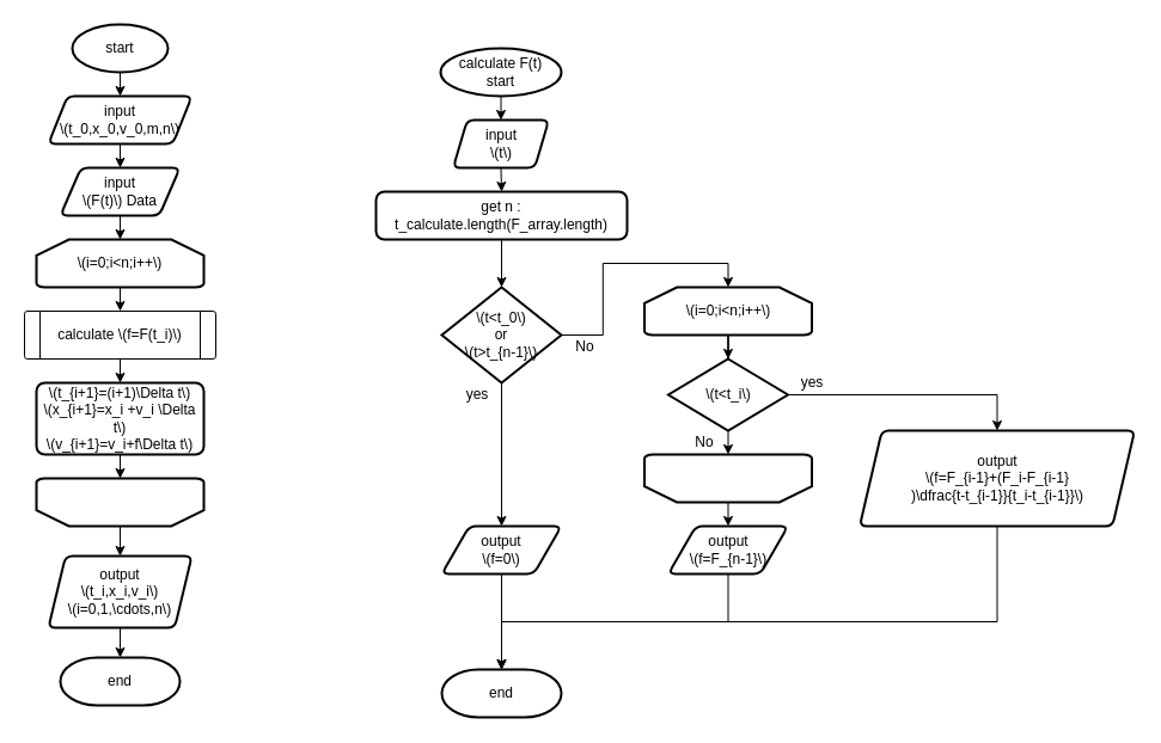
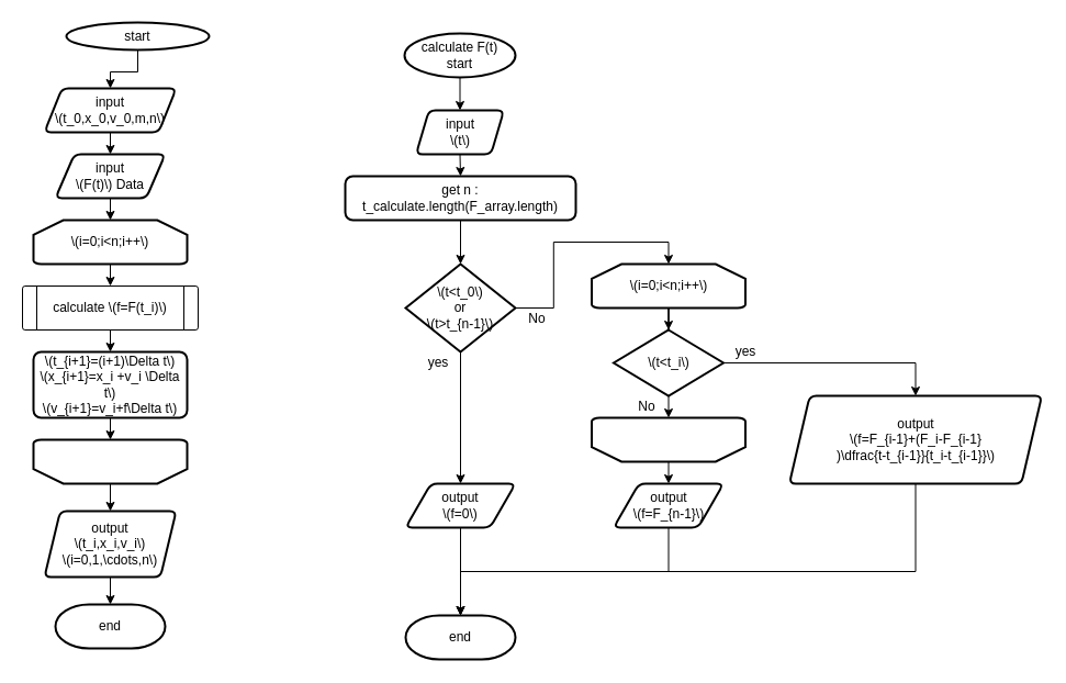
  <mxCell id="0" />
  <mxCell id="1" parent="0" />
  <mxCell id="2" style="edgeStyle=orthogonalEdgeStyle;rounded=0;orthogonalLoop=1;jettySize=auto;html=1;exitX=0.5;exitY=1;exitDx=0;exitDy=0;exitPerimeter=0;entryX=0.5;entryY=0;entryDx=0;entryDy=0;" edge="1" parent="1" source="3" target="5"><mxGeometry relative="1" as="geometry" /></mxCell>
- <mxCell id="3" value="start" style="strokeWidth=2;html=1;shape=mxgraph.flowchart.start_1;whiteSpace=wrap;" vertex="1" parent="1"><mxGeometry x="60" y="20" width="80" height="40" as="geometry" /></mxCell>
+ <mxCell id="3" value="start" style="strokeWidth=2;html=1;shape=mxgraph.flowchart.start_1;whiteSpace=wrap;" vertex="1" parent="1"><mxGeometry x="60" y="20" width="130" height="25" as="geometry" /></mxCell>
  <mxCell id="4" style="edgeStyle=orthogonalEdgeStyle;rounded=0;orthogonalLoop=1;jettySize=auto;html=1;exitX=0.5;exitY=1;exitDx=0;exitDy=0;entryX=0.5;entryY=0;entryDx=0;entryDy=0;" edge="1" parent="1" source="5" target="7"><mxGeometry relative="1" as="geometry" /></mxCell>
  <mxCell id="5" value="input&lt;br&gt;\(t_0,x_0,v_0,m,n\)" style="shape=parallelogram;html=1;strokeWidth=2;perimeter=parallelogramPerimeter;whiteSpace=wrap;rounded=1;arcSize=12;size=0.133;" vertex="1" parent="1"><mxGeometry x="40" y="80" width="120" height="40" as="geometry" /></mxCell>
  <mxCell id="6" style="edgeStyle=orthogonalEdgeStyle;rounded=0;orthogonalLoop=1;jettySize=auto;html=1;exitX=0.5;exitY=1;exitDx=0;exitDy=0;entryX=0.5;entryY=0;entryDx=0;entryDy=0;entryPerimeter=0;" edge="1" parent="1" source="7" target="9"><mxGeometry relative="1" as="geometry" /></mxCell>
  <mxCell id="7" value="input&lt;br&gt;\(F(t)\) Data" style="shape=parallelogram;html=1;strokeWidth=2;perimeter=parallelogramPerimeter;whiteSpace=wrap;rounded=1;arcSize=12;size=0.173;" vertex="1" parent="1"><mxGeometry x="50" y="140" width="100" height="40" as="geometry" /></mxCell>
  <mxCell id="8" style="edgeStyle=orthogonalEdgeStyle;rounded=0;orthogonalLoop=1;jettySize=auto;html=1;exitX=0.5;exitY=1;exitDx=0;exitDy=0;exitPerimeter=0;entryX=0.5;entryY=0;entryDx=0;entryDy=0;" edge="1" parent="1" source="9" target="15"><mxGeometry relative="1" as="geometry" /></mxCell>
  <mxCell id="9" value="\(i=0;i&amp;lt;n;i++\)" style="strokeWidth=2;html=1;shape=mxgraph.flowchart.loop_limit;whiteSpace=wrap;" vertex="1" parent="1"><mxGeometry x="30" y="200" width="140" height="40" as="geometry" /></mxCell>
  <mxCell id="10" style="edgeStyle=orthogonalEdgeStyle;rounded=0;orthogonalLoop=1;jettySize=auto;html=1;exitX=0.5;exitY=0;exitDx=0;exitDy=0;exitPerimeter=0;entryX=0.5;entryY=0;entryDx=0;entryDy=0;" edge="1" parent="1" source="11" target="18"><mxGeometry relative="1" as="geometry" /></mxCell>
  <mxCell id="11" value="" style="strokeWidth=2;html=1;shape=mxgraph.flowchart.loop_limit;whiteSpace=wrap;rotation=-180;" vertex="1" parent="1"><mxGeometry x="30" y="400" width="140" height="40" as="geometry" /></mxCell>
  <mxCell id="12" style="edgeStyle=orthogonalEdgeStyle;rounded=0;orthogonalLoop=1;jettySize=auto;html=1;exitX=0.5;exitY=1;exitDx=0;exitDy=0;entryX=0.5;entryY=1;entryDx=0;entryDy=0;entryPerimeter=0;" edge="1" parent="1" source="13" target="11"><mxGeometry relative="1" as="geometry" /></mxCell>
  <mxCell id="13" value="\(t_{i+1}=(i+1)\Delta t\)&lt;br&gt;\(x_{i+1}=x_i +v_i \Delta t\)&lt;br&gt;\(v_{i+1}=v_i+f\Delta t\)" style="rounded=1;whiteSpace=wrap;html=1;absoluteArcSize=1;arcSize=14;strokeWidth=2;" vertex="1" parent="1"><mxGeometry x="30" y="320" width="140" height="60" as="geometry" /></mxCell>
  <mxCell id="14" style="edgeStyle=orthogonalEdgeStyle;rounded=0;orthogonalLoop=1;jettySize=auto;html=1;exitX=0.5;exitY=1;exitDx=0;exitDy=0;entryX=0.5;entryY=0;entryDx=0;entryDy=0;" edge="1" parent="1" source="15" target="13"><mxGeometry relative="1" as="geometry" /></mxCell>
  <mxCell id="15" value="calculate \(f=F(t_i)\)" style="verticalLabelPosition=middle;verticalAlign=middle;html=1;shape=process;whiteSpace=wrap;rounded=1;size=0.08;arcSize=6;labelPosition=center;align=center;" vertex="1" parent="1"><mxGeometry x="20" y="260" width="160" height="40" as="geometry" /></mxCell>
  <mxCell id="16" value="end" style="strokeWidth=2;html=1;shape=mxgraph.flowchart.terminator;whiteSpace=wrap;" vertex="1" parent="1"><mxGeometry x="50" y="550" width="100" height="40" as="geometry" /></mxCell>
  <mxCell id="17" style="edgeStyle=orthogonalEdgeStyle;rounded=0;orthogonalLoop=1;jettySize=auto;html=1;exitX=0.5;exitY=1;exitDx=0;exitDy=0;entryX=0.5;entryY=0;entryDx=0;entryDy=0;entryPerimeter=0;" edge="1" parent="1" source="18" target="16"><mxGeometry relative="1" as="geometry" /></mxCell>
  <mxCell id="18" value="output&lt;br&gt;\(t_i,x_i,v_i\)&lt;br&gt;\(i=0,1,\cdots,n\)" style="shape=parallelogram;html=1;strokeWidth=2;perimeter=parallelogramPerimeter;whiteSpace=wrap;rounded=1;arcSize=12;size=0.12;" vertex="1" parent="1"><mxGeometry x="40" y="465" width="120" height="60" as="geometry" /></mxCell>
  <mxCell id="19" style="edgeStyle=orthogonalEdgeStyle;rounded=0;orthogonalLoop=1;jettySize=auto;html=1;exitX=0.5;exitY=1;exitDx=0;exitDy=0;exitPerimeter=0;entryX=0.5;entryY=0;entryDx=0;entryDy=0;" edge="1" parent="1" source="20" target="22"><mxGeometry relative="1" as="geometry" /></mxCell>
- <mxCell id="20" value="calculate F(t)&lt;br&gt;start" style="strokeWidth=2;html=1;shape=mxgraph.flowchart.start_1;whiteSpace=wrap;" vertex="1" parent="1"><mxGeometry x="368" y="40" width="101" height="40" as="geometry" /></mxCell>
+ <mxCell id="20" value="calculate F(t)&lt;br&gt;start" style="strokeWidth=2;html=1;shape=mxgraph.flowchart.start_1;whiteSpace=wrap;" vertex="1" parent="1"><mxGeometry x="368" y="30" width="101" height="40" as="geometry" /></mxCell>
  <mxCell id="21" style="edgeStyle=orthogonalEdgeStyle;rounded=0;orthogonalLoop=1;jettySize=auto;html=1;exitX=0.5;exitY=1;exitDx=0;exitDy=0;entryX=0.5;entryY=0;entryDx=0;entryDy=0;" edge="1" parent="1" source="22" target="27"><mxGeometry relative="1" as="geometry" /></mxCell>
  <mxCell id="22" value="input&lt;br&gt;\(t\)" style="shape=parallelogram;html=1;strokeWidth=2;perimeter=parallelogramPerimeter;whiteSpace=wrap;rounded=1;arcSize=12;size=0.147;" vertex="1" parent="1"><mxGeometry x="378.5" y="100" width="80" height="40" as="geometry" /></mxCell>
  <mxCell id="23" style="edgeStyle=orthogonalEdgeStyle;rounded=0;orthogonalLoop=1;jettySize=auto;html=1;exitX=0.5;exitY=1;exitDx=0;exitDy=0;exitPerimeter=0;entryX=0.5;entryY=0;entryDx=0;entryDy=0;" edge="1" parent="1" source="25" target="29"><mxGeometry relative="1" as="geometry" /></mxCell>
  <mxCell id="24" style="edgeStyle=orthogonalEdgeStyle;rounded=0;orthogonalLoop=1;jettySize=auto;html=1;exitX=1;exitY=0.5;exitDx=0;exitDy=0;exitPerimeter=0;entryX=0.5;entryY=0;entryDx=0;entryDy=0;entryPerimeter=0;" edge="1" parent="1" source="25" target="32"><mxGeometry relative="1" as="geometry" /></mxCell>
  <mxCell id="25" value="\(t&amp;lt;t_0\)&lt;br&gt;or&lt;br&gt;\(t&amp;gt;t_{n-1}\)" style="strokeWidth=2;html=1;shape=mxgraph.flowchart.decision;whiteSpace=wrap;" vertex="1" parent="1"><mxGeometry x="369" y="240" width="100" height="80" as="geometry" /></mxCell>
  <mxCell id="26" style="edgeStyle=orthogonalEdgeStyle;rounded=0;orthogonalLoop=1;jettySize=auto;html=1;exitX=0.5;exitY=1;exitDx=0;exitDy=0;entryX=0.5;entryY=0;entryDx=0;entryDy=0;entryPerimeter=0;" edge="1" parent="1" source="27" target="25"><mxGeometry relative="1" as="geometry" /></mxCell>
  <mxCell id="27" value="get n : t_calculate.length(F_array.length)" style="rounded=1;whiteSpace=wrap;html=1;absoluteArcSize=1;arcSize=14;strokeWidth=2;" vertex="1" parent="1"><mxGeometry x="314" y="160" width="210" height="40" as="geometry" /></mxCell>
  <mxCell id="28" style="edgeStyle=orthogonalEdgeStyle;rounded=0;orthogonalLoop=1;jettySize=auto;html=1;exitX=0.5;exitY=1;exitDx=0;exitDy=0;" edge="1" parent="1" source="29" target="30"><mxGeometry relative="1" as="geometry" /></mxCell>
  <mxCell id="29" value="output&lt;br&gt;\(f=0\)" style="shape=parallelogram;html=1;strokeWidth=2;perimeter=parallelogramPerimeter;whiteSpace=wrap;rounded=1;arcSize=12;size=0.23;" vertex="1" parent="1"><mxGeometry x="369" y="440" width="100" height="40" as="geometry" /></mxCell>
  <mxCell id="30" value="end" style="strokeWidth=2;html=1;shape=mxgraph.flowchart.terminator;whiteSpace=wrap;" vertex="1" parent="1"><mxGeometry x="369" y="560" width="100" height="40" as="geometry" /></mxCell>
  <mxCell id="31" style="edgeStyle=orthogonalEdgeStyle;rounded=0;orthogonalLoop=1;jettySize=auto;html=1;exitX=0.5;exitY=1;exitDx=0;exitDy=0;exitPerimeter=0;" edge="1" parent="1" source="32" target="37"><mxGeometry relative="1" as="geometry" /></mxCell>
  <mxCell id="32" value="\(i=0;i&amp;lt;n;i++\)" style="strokeWidth=2;html=1;shape=mxgraph.flowchart.loop_limit;whiteSpace=wrap;" vertex="1" parent="1"><mxGeometry x="538.5" y="240" width="140" height="40" as="geometry" /></mxCell>
  <mxCell id="33" style="edgeStyle=orthogonalEdgeStyle;rounded=0;orthogonalLoop=1;jettySize=auto;html=1;exitX=0.5;exitY=0;exitDx=0;exitDy=0;exitPerimeter=0;entryX=0.5;entryY=0;entryDx=0;entryDy=0;" edge="1" parent="1" source="34" target="45"><mxGeometry relative="1" as="geometry" /></mxCell>
  <mxCell id="34" value="" style="strokeWidth=2;html=1;shape=mxgraph.flowchart.loop_limit;whiteSpace=wrap;rotation=-180;" vertex="1" parent="1"><mxGeometry x="538.5" y="380" width="140" height="40" as="geometry" /></mxCell>
  <mxCell id="35" style="edgeStyle=orthogonalEdgeStyle;rounded=0;orthogonalLoop=1;jettySize=auto;html=1;exitX=0.5;exitY=1;exitDx=0;exitDy=0;exitPerimeter=0;entryX=0.5;entryY=1;entryDx=0;entryDy=0;entryPerimeter=0;" edge="1" parent="1" source="37" target="34"><mxGeometry relative="1" as="geometry" /></mxCell>
  <mxCell id="36" style="edgeStyle=orthogonalEdgeStyle;rounded=0;orthogonalLoop=1;jettySize=auto;html=1;exitX=1;exitY=0.5;exitDx=0;exitDy=0;exitPerimeter=0;entryX=0.5;entryY=0;entryDx=0;entryDy=0;" edge="1" parent="1" source="37" target="39"><mxGeometry relative="1" as="geometry"><Array as="points"><mxPoint x="833.5" y="330" /></Array></mxGeometry></mxCell>
  <mxCell id="37" value="\(t&amp;lt;t_i\)" style="strokeWidth=2;html=1;shape=mxgraph.flowchart.decision;whiteSpace=wrap;" vertex="1" parent="1"><mxGeometry x="558.5" y="300" width="100" height="60" as="geometry" /></mxCell>
  <mxCell id="38" style="edgeStyle=orthogonalEdgeStyle;rounded=0;orthogonalLoop=1;jettySize=auto;html=1;exitX=0.5;exitY=1;exitDx=0;exitDy=0;entryX=0.5;entryY=0;entryDx=0;entryDy=0;entryPerimeter=0;" edge="1" parent="1" source="39" target="30"><mxGeometry relative="1" as="geometry"><Array as="points"><mxPoint x="834" y="520" /><mxPoint x="419" y="520" /></Array></mxGeometry></mxCell>
  <mxCell id="39" value="output&lt;br&gt;\(f=F_{i-1}+(F_i-F_{i-1}&lt;br&gt;)\dfrac{t-t_{i-1}}{t_i-t_{i-1}}\)" style="shape=parallelogram;html=1;strokeWidth=2;perimeter=parallelogramPerimeter;whiteSpace=wrap;rounded=1;arcSize=12;size=0.081;" vertex="1" parent="1"><mxGeometry x="718.5" y="360" width="230" height="80" as="geometry" /></mxCell>
  <mxCell id="40" value="yes" style="text;html=1;strokeColor=none;fillColor=none;align=center;verticalAlign=middle;whiteSpace=wrap;rounded=0;" vertex="1" parent="1"><mxGeometry x="378.5" y="320" width="40" height="20" as="geometry" /></mxCell>
  <mxCell id="41" value="No" style="text;html=1;strokeColor=none;fillColor=none;align=center;verticalAlign=middle;whiteSpace=wrap;rounded=0;" vertex="1" parent="1"><mxGeometry x="469" y="280" width="40" height="20" as="geometry" /></mxCell>
  <mxCell id="42" value="yes" style="text;html=1;strokeColor=none;fillColor=none;align=center;verticalAlign=middle;whiteSpace=wrap;rounded=0;" vertex="1" parent="1"><mxGeometry x="658.5" y="310" width="40" height="20" as="geometry" /></mxCell>
  <mxCell id="43" value="No" style="text;html=1;strokeColor=none;fillColor=none;align=center;verticalAlign=middle;whiteSpace=wrap;rounded=0;" vertex="1" parent="1"><mxGeometry x="568.5" y="360" width="40" height="20" as="geometry" /></mxCell>
  <mxCell id="44" style="edgeStyle=orthogonalEdgeStyle;rounded=0;orthogonalLoop=1;jettySize=auto;html=1;exitX=0.5;exitY=1;exitDx=0;exitDy=0;entryX=0.5;entryY=0;entryDx=0;entryDy=0;entryPerimeter=0;" edge="1" parent="1" source="45" target="30"><mxGeometry relative="1" as="geometry" /></mxCell>
  <mxCell id="45" value="output&lt;br&gt;\(f=F_{n-1}\)" style="shape=parallelogram;html=1;strokeWidth=2;perimeter=parallelogramPerimeter;whiteSpace=wrap;rounded=1;arcSize=12;size=0.23;" vertex="1" parent="1"><mxGeometry x="558.5" y="440" width="100" height="40" as="geometry" /></mxCell>
